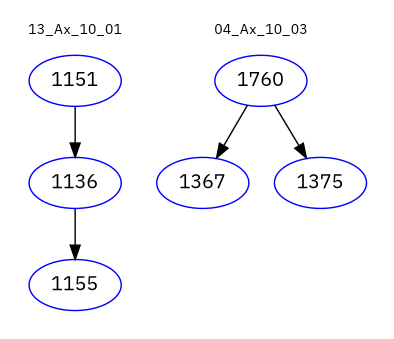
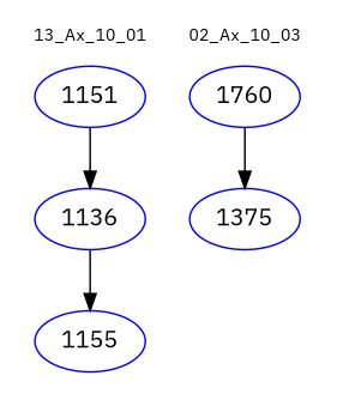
  digraph {
    fontname="IBM Plex Sans"
    node [color=blue fontname="IBM Plex Sans"]
    edge [color=black fontname="IBM Plex Sans"]
    n1 [label=1136]
    n2 [label=1151]
    n3 [label=1155]
    n4 [label=1760]
-   n5 [label=1367]
    n6 [label=1375]
    subgraph cluster_1 {
      color=white
      fontsize=10
      label="13_Ax_10_01"
      n1
      n2
      n3
    }
    subgraph cluster_2 {
      color=white
      fontsize=10
-     label="04_Ax_10_03"
+     label="02_Ax_10_03"
      n4
-     n5
      n6
    }
    n1 -> n3
    n2 -> n1
-   n4 -> n5
    n4 -> n6
  }
